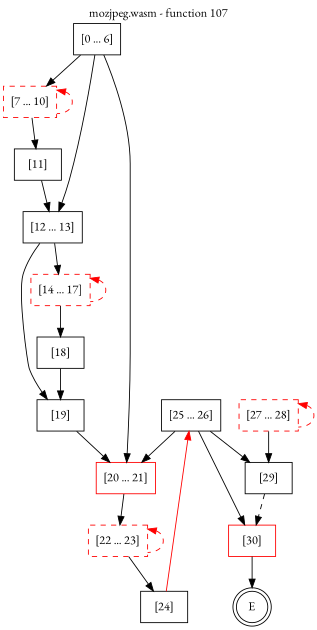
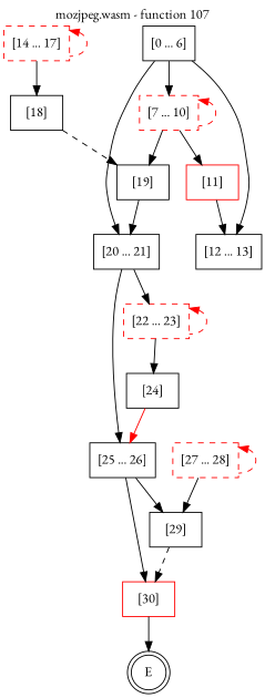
  digraph {
    fontname="EB Garamond"
    label="mozjpeg.wasm - function 107"
    labelfontcolor=black
    labelfontname=Helvetica
    labelfontsize=16
    labelloc=t
    node [fontname="EB Garamond" shape=box color=black style=solid]
    edge [fontname="EB Garamond"]
    E [shape=doublecircle color="" style=""]
    n2 [label="[0 ... 6]"]
    n3 [color=red label="[7 ... 10]" style=dashed]
    n4 [label="[12 ... 13]"]
-   n5 [color=red label="[20 ... 21]"]
-   n6 [label="[11]"]
+   n5 [label="[20 ... 21]"]
+   n6 [color=red label="[11]"]
    n7 [color=red label="[14 ... 17]" style=dashed]
    n8 [label="[19]"]
    n9 [color=red label="[22 ... 23]" style=dashed]
    n10 [label="[25 ... 26]"]
    n11 [label="[18]"]
    n12 [label="[24]"]
    n13 [color=red label="[30]"]
    n14 [label="[29]"]
    n15 [color=red label="[27 ... 28]" style=dashed]
    n2 -> n3
    n2 -> n4
    n2 -> n5
    n3 -> n3 [color=red dir=back style=dashed]
    n3 -> n6
-   n4 -> n7
-   n4 -> n8
+   n3 -> n8
    n5 -> n9
-   n10 -> n5
+   n5 -> n10
    n6 -> n4
    n7 -> n7 [color=red dir=back style=dashed]
    n7 -> n11
    n8 -> n5
    n9 -> n9 [color=red dir=back style=dashed]
    n9 -> n12
    n10 -> n13
    n10 -> n14
-   n11 -> n8
+   n11 -> n8 [style=dashed]
    n12 -> n10 [color=red]
    n13 -> E
    n14 -> n13 [style=dashed]
    n15 -> n14
    n15 -> n15 [color=red dir=back style=dashed]
  }
